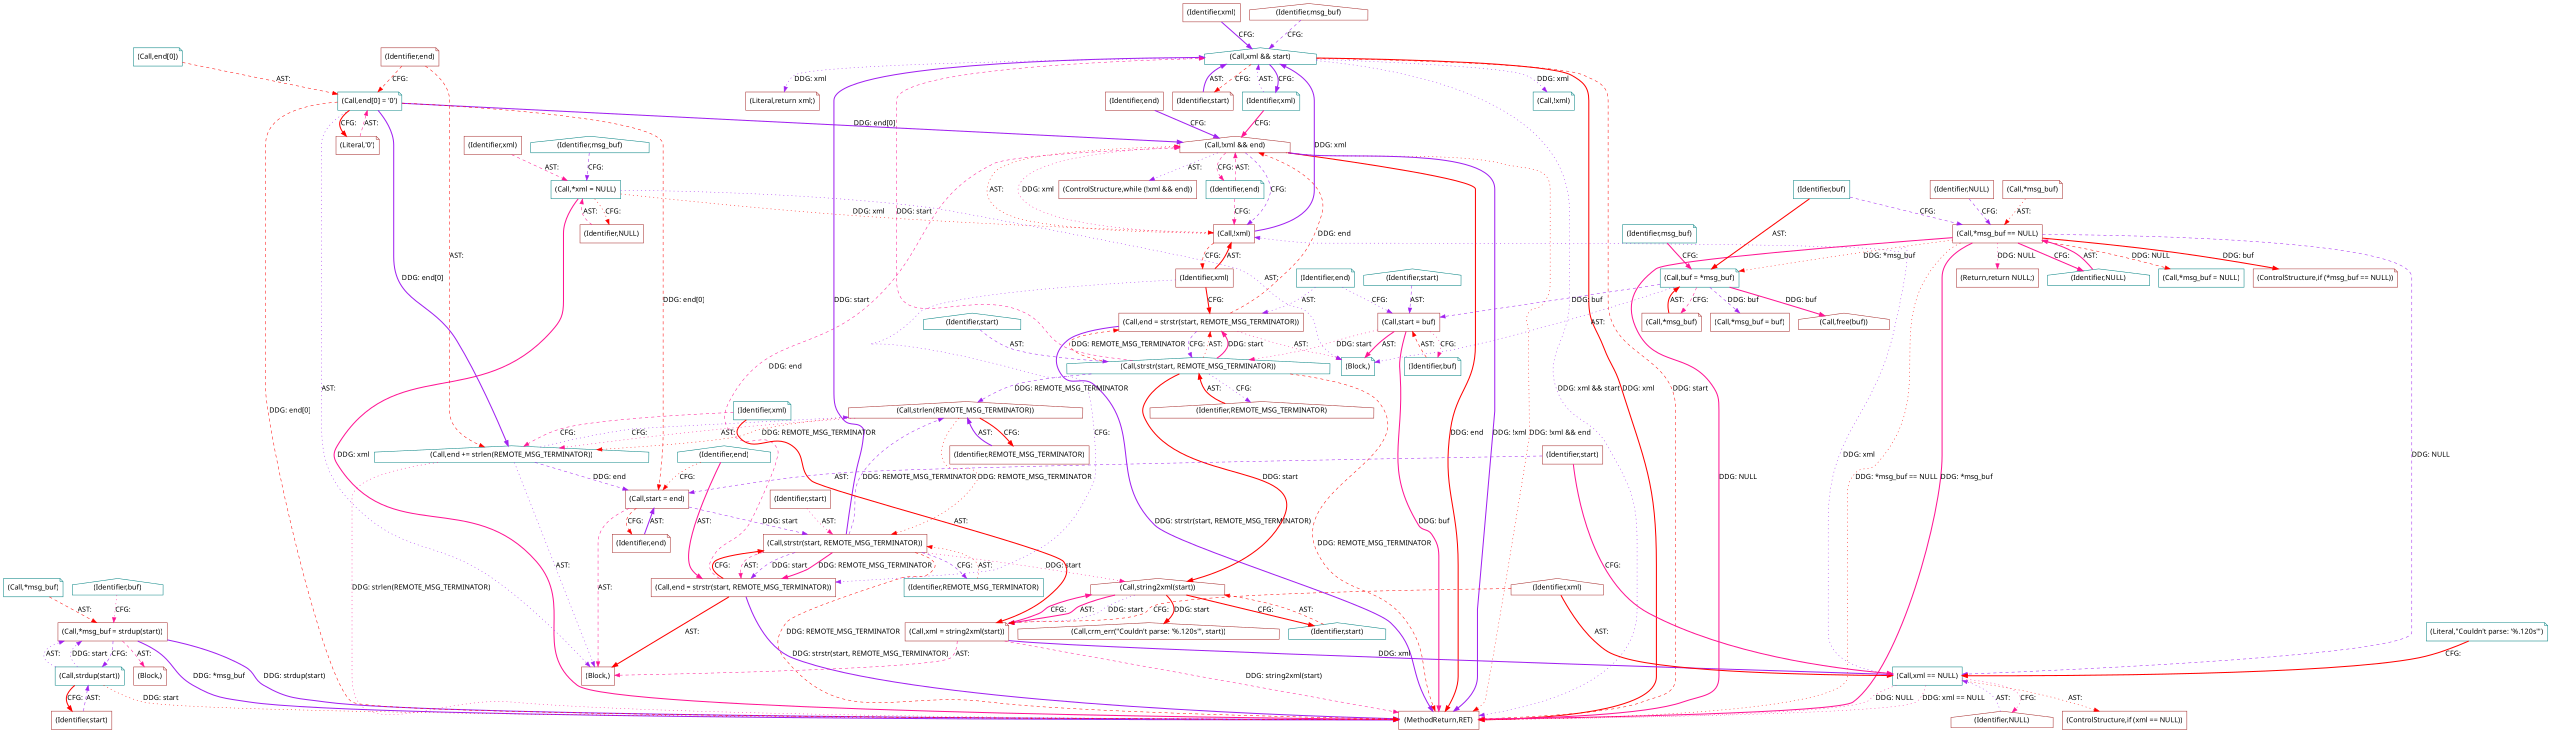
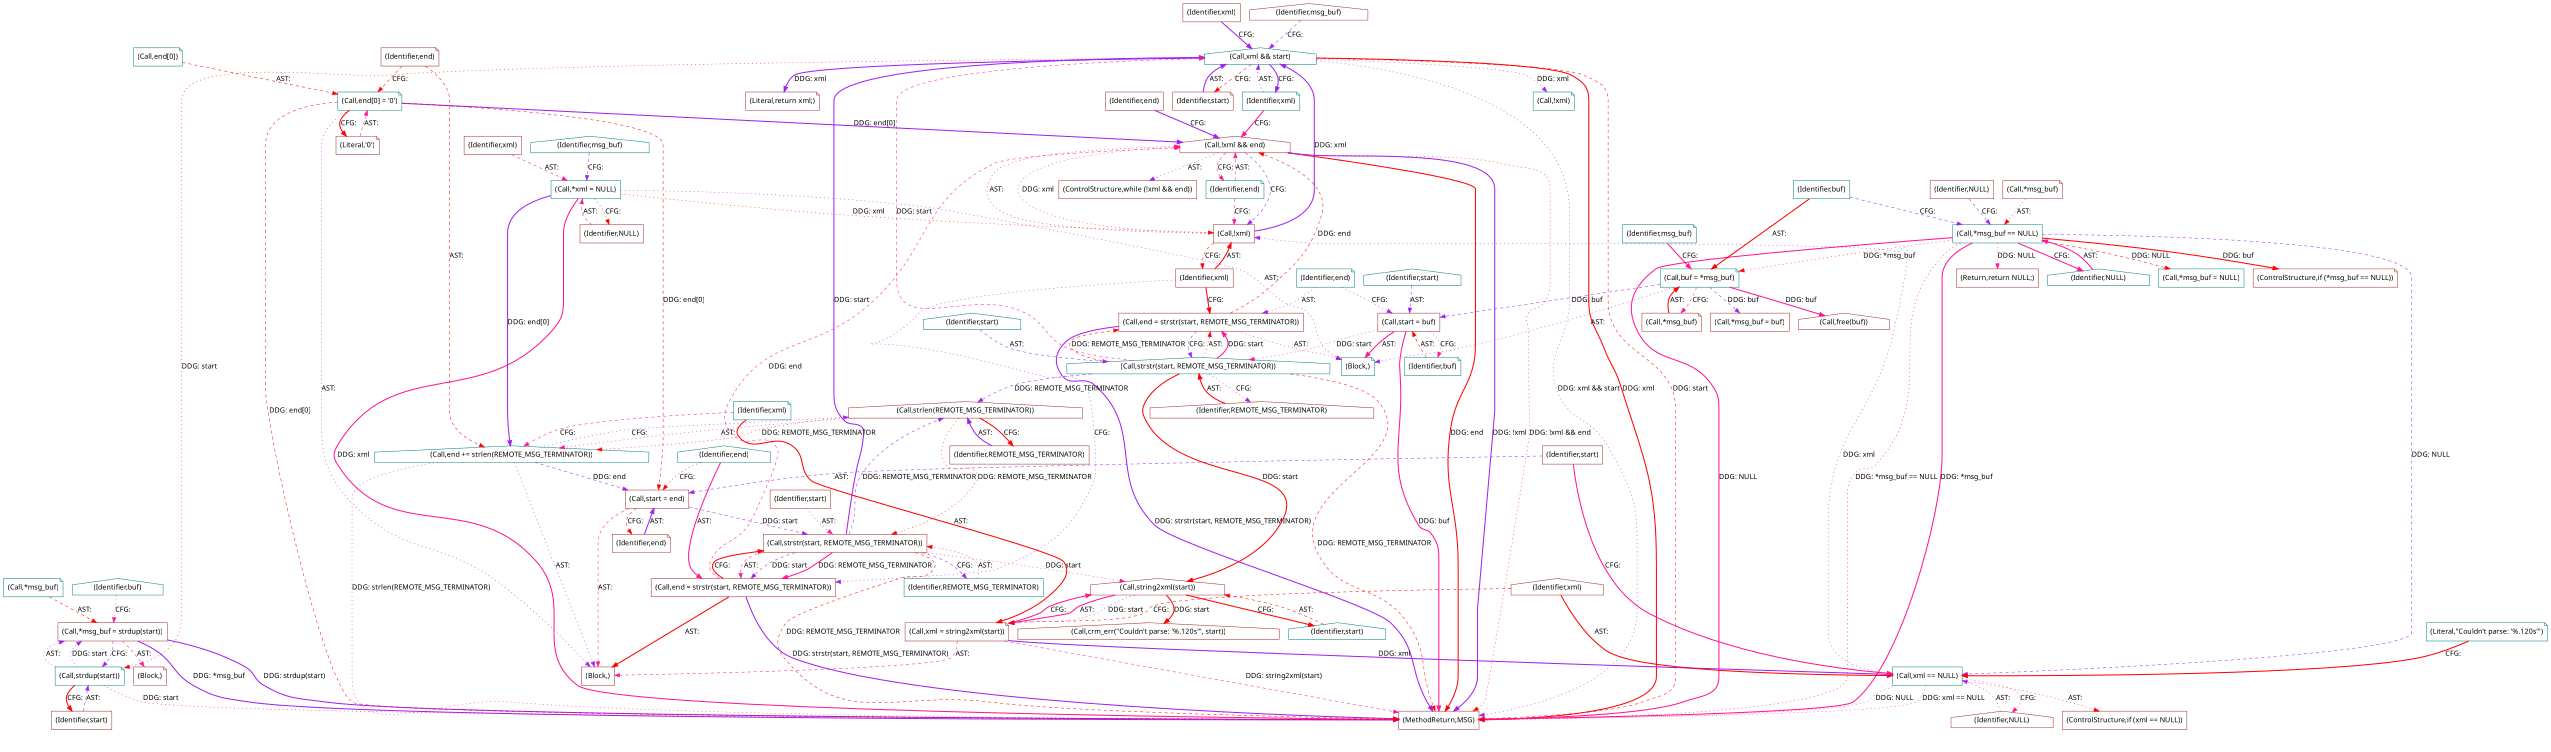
  digraph {
    fontname="Noto Sans"
    node [color=brown fontname="Noto Sans" shape=box]
    edge [color=purple fontname="Noto Sans" style=dashed]
    n1 [label="(Call,*msg_buf = strdup(start))"]
    n2 [color=teal label="(Call,strdup(start))" shape=note]
    n3 [label="(Block,)" shape=note]
-   n4 [label="(MethodReturn,RET)"]
+   n4 [label="(MethodReturn,MSG)"]
    n5 [label="(Identifier,start)"]
    n6 [color=teal label="(Call,xml && start)" shape=house]
    n7 [color=teal label="(Identifier,xml)" shape=note]
    n8 [color=teal label="(Call,!xml)" shape=note]
    n9 [label="(Identifier,start)" shape=note]
    n10 [label="(Literal,return xml;)" shape=note]
    n11 [label="(Call,!xml && end)" shape=house]
    n12 [label="(Call,!xml)"]
    n13 [label="(Identifier,xml)"]
    n14 [color=teal label="(Identifier,end)" shape=note]
    n15 [label="(ControlStructure,while (!xml && end))"]
    n16 [label="(Call,end = strstr(start, REMOTE_MSG_TERMINATOR))"]
    n17 [label="(Call,end = strstr(start, REMOTE_MSG_TERMINATOR))"]
    n18 [color=teal label="(Call,*xml = NULL)"]
    n19 [label="(Identifier,NULL)"]
    n20 [color=teal label="(Block,)" shape=note]
    n21 [color=teal label="(Call,xml == NULL)"]
    n22 [label="(Identifier,NULL)" shape=house]
    n23 [label="(ControlStructure,if (xml == NULL))"]
    n24 [label="(Call,xml = string2xml(start))" shape=note]
    n25 [label="(Call,string2xml(start))" shape=house]
    n26 [label="(Block,)"]
    n27 [color=teal label="(Identifier,start)" shape=house]
    n28 [label="(Call,crm_err(\"Couldn't parse: '%.120s'\", start))" shape=house]
    n29 [label="(Call,strstr(start, REMOTE_MSG_TERMINATOR))"]
    n30 [label="(Call,strlen(REMOTE_MSG_TERMINATOR))" shape=house]
    n31 [color=teal label="(Identifier,REMOTE_MSG_TERMINATOR)"]
    n32 [color=teal label="(Call,end += strlen(REMOTE_MSG_TERMINATOR))" shape=house]
    n33 [label="(Identifier,REMOTE_MSG_TERMINATOR)"]
    n34 [label="(Call,start = end)"]
    n35 [label="(Identifier,end)" shape=note]
    n36 [color=teal label="(Call,strstr(start, REMOTE_MSG_TERMINATOR))" shape=house]
    n37 [label="(Identifier,REMOTE_MSG_TERMINATOR)" shape=house]
    n38 [label="(Call,start = buf)"]
    n39 [color=teal label="(Identifier,buf)" shape=note]
    n40 [color=teal label="(Call,buf = *msg_buf)" shape=note]
    n41 [label="(Call,free(buf))" shape=house]
    n42 [label="(Call,*msg_buf)" shape=note]
    n43 [label="(Call,*msg_buf = buf)"]
-   n44 [label="(Call,*msg_buf == NULL)"]
+   n44 [color=teal label="(Call,*msg_buf == NULL)"]
    n45 [color=teal label="(Call,*msg_buf = NULL)"]
    n46 [label="(ControlStructure,if (*msg_buf == NULL))" shape=note]
    n47 [label="(Return,return NULL;)"]
    n48 [color=teal label="(Identifier,NULL)" shape=house]
    n49 [color=teal label="(Call,end[0] = '\0')" shape=note]
    n50 [label="(Literal,'\0')" shape=note]
    n51 [color=teal label="(Identifier,end)" shape=house]
    n52 [label="(Identifier,end)" shape=note]
    n53 [color=teal label="(Identifier,end)" shape=note]
    n54 [label="(Identifier,xml)"]
    n55 [label="(Identifier,start)"]
    n56 [color=teal label="(Call,end[0])" shape=note]
    n57 [label="(Identifier,xml)" shape=house]
    n58 [label="(Call,*msg_buf)" shape=note]
    n59 [label="(Identifier,end)"]
    n60 [label="(Identifier,xml)"]
    n61 [color=teal label="(Literal,\"Couldn't parse: '%.120s'\")" shape=note]
    n62 [color=teal label="(Identifier,xml)" shape=note]
    n63 [color=teal label="(Identifier,buf)" shape=house]
    n64 [label="(Identifier,msg_buf)" shape=house]
    n65 [color=teal label="(Identifier,msg_buf)" shape=house]
    n66 [color=teal label="(Call,*msg_buf)" shape=note]
    n67 [label="(Identifier,start)"]
    n68 [color=teal label="(Identifier,start)" shape=house]
    n69 [color=teal label="(Identifier,start)" shape=house]
    n70 [color=teal label="(Identifier,buf)"]
    n71 [color=teal label="(Identifier,msg_buf)" shape=note]
    n72 [label="(Identifier,NULL)"]
    n1 -> n2 [label="CFG: "]
    n1 -> n3 [color=deeppink label="AST: "]
    n1 -> n4 [label="DDG: *msg_buf" style=bold]
    n1 -> n4 [label="DDG: strdup(start)" style=bold]
    n2 -> n1 [label="AST: " style=dotted]
    n2 -> n1 [label="DDG: start" style=dotted]
    n2 -> n4 [color=red label="DDG: start" style=dotted]
    n2 -> n5 [color=red label="CFG: " style=bold]
    n5 -> n2 [label="AST: "]
+   n6 -> n2 [color=red label="DDG: start" style=dotted]
    n6 -> n4 [label="DDG: xml && start" style=dotted]
    n6 -> n4 [color=red label="DDG: xml" style=bold]
    n6 -> n4 [color=red label="DDG: start"]
    n6 -> n7 [label="CFG: " style=bold]
    n6 -> n8 [label="DDG: xml" style=dotted]
    n6 -> n9 [color=red label="CFG: "]
-   n6 -> n10 [label="DDG: xml" style=dotted]
+   n6 -> n10 [label="DDG: xml" style=bold]
    n7 -> n6 [label="AST: " style=dotted]
    n7 -> n11 [color=deeppink label="CFG: " style=bold]
    n9 -> n6 [label="AST: " style=bold]
    n11 -> n4 [color=red label="DDG: !xml && end" style=dotted]
    n11 -> n4 [color=red label="DDG: end" style=bold]
    n11 -> n4 [label="DDG: !xml" style=bold]
    n11 -> n12 [label="CFG: "]
    n11 -> n14 [color=deeppink label="CFG: "]
    n11 -> n15 [label="AST: " style=dotted]
    n12 -> n6 [label="DDG: xml" style=bold]
    n12 -> n11 [color=red label="AST: " style=dotted]
    n12 -> n11 [color=deeppink label="DDG: xml" style=dotted]
    n12 -> n13 [color=red label="CFG: "]
    n13 -> n12 [color=red label="AST: " style=bold]
    n13 -> n16 [label="CFG: " style=dotted]
    n13 -> n17 [color=red label="CFG: " style=bold]
    n14 -> n11 [color=deeppink label="AST: "]
    n14 -> n12 [color=deeppink label="CFG: "]
    n16 -> n4 [label="DDG: strstr(start, REMOTE_MSG_TERMINATOR)" style=bold]
    n16 -> n11 [color=deeppink label="DDG: end"]
    n16 -> n26 [color=red label="AST: " style=bold]
    n16 -> n29 [color=red label="CFG: " style=bold]
    n17 -> n4 [label="DDG: strstr(start, REMOTE_MSG_TERMINATOR)" style=bold]
    n17 -> n11 [color=red label="DDG: end"]
    n17 -> n20 [color=deeppink label="AST: " style=dotted]
    n17 -> n36 [label="CFG: "]
    n18 -> n4 [color=deeppink label="DDG: xml" style=bold]
    n18 -> n12 [color=red label="DDG: xml" style=dotted]
    n18 -> n19 [color=red label="CFG: " style=dotted]
    n18 -> n20 [label="AST: " style=dotted]
    n19 -> n18 [color=deeppink label="AST: "]
    n21 -> n4 [color=deeppink label="DDG: xml == NULL" style=dotted]
    n21 -> n4 [color=deeppink label="DDG: NULL" style=dotted]
    n21 -> n12 [label="DDG: xml" style=dotted]
    n21 -> n22 [color=deeppink label="CFG: " style=dotted]
    n21 -> n23 [color=red label="AST: " style=dotted]
    n22 -> n21 [label="AST: " style=dotted]
    n24 -> n4 [color=deeppink label="DDG: string2xml(start)"]
    n24 -> n21 [label="DDG: xml" style=bold]
    n24 -> n25 [color=deeppink label="CFG: " style=bold]
    n24 -> n26 [color=deeppink label="AST: "]
    n25 -> n24 [color=deeppink label="AST: " style=bold]
    n25 -> n24 [label="DDG: start" style=dotted]
    n25 -> n27 [color=red label="CFG: " style=bold]
    n25 -> n28 [color=red label="DDG: start" style=bold]
    n27 -> n25 [color=red label="AST: "]
    n29 -> n4 [color=red label="DDG: REMOTE_MSG_TERMINATOR"]
    n29 -> n6 [label="DDG: start" style=bold]
    n29 -> n16 [color=deeppink label="AST: "]
    n29 -> n16 [label="DDG: start"]
    n29 -> n16 [color=deeppink label="DDG: REMOTE_MSG_TERMINATOR" style=bold]
    n29 -> n25 [color=deeppink label="DDG: start" style=dotted]
    n29 -> n30 [label="DDG: REMOTE_MSG_TERMINATOR"]
    n29 -> n31 [label="CFG: "]
    n30 -> n29 [color=red label="DDG: REMOTE_MSG_TERMINATOR" style=dotted]
    n30 -> n32 [color=deeppink label="AST: " style=dotted]
    n30 -> n32 [color=red label="DDG: REMOTE_MSG_TERMINATOR" style=dotted]
    n30 -> n33 [color=red label="CFG: " style=bold]
    n31 -> n29 [color=red label="AST: " style=dotted]
    n32 -> n4 [color=deeppink label="DDG: strlen(REMOTE_MSG_TERMINATOR)" style=dotted]
    n32 -> n26 [label="AST: " style=dotted]
    n32 -> n30 [label="CFG: " style=dotted]
    n32 -> n34 [label="DDG: end"]
    n33 -> n30 [label="AST: " style=bold]
    n34 -> n26 [color=deeppink label="AST: "]
    n34 -> n29 [label="DDG: start"]
    n34 -> n35 [color=red label="CFG: "]
    n35 -> n34 [label="AST: " style=bold]
    n36 -> n4 [color=red label="DDG: REMOTE_MSG_TERMINATOR"]
    n36 -> n6 [color=deeppink label="DDG: start"]
    n36 -> n17 [color=red label="AST: " style=dotted]
    n36 -> n17 [color=deeppink label="DDG: start" style=bold]
    n36 -> n17 [color=red label="DDG: REMOTE_MSG_TERMINATOR"]
    n36 -> n25 [color=red label="DDG: start" style=bold]
    n36 -> n30 [label="DDG: REMOTE_MSG_TERMINATOR"]
    n36 -> n37 [label="CFG: " style=dotted]
    n37 -> n36 [color=red label="AST: " style=bold]
    n38 -> n4 [color=deeppink label="DDG: buf" style=bold]
    n38 -> n20 [color=deeppink label="AST: " style=bold]
    n38 -> n36 [color=deeppink label="DDG: start" style=dotted]
    n38 -> n39 [color=deeppink label="CFG: " style=dotted]
    n39 -> n38 [color=red label="AST: "]
    n40 -> n20 [label="AST: " style=dotted]
    n40 -> n38 [label="DDG: buf"]
    n40 -> n41 [color=deeppink label="DDG: buf" style=bold]
    n40 -> n42 [color=deeppink label="CFG: "]
    n40 -> n43 [label="DDG: buf"]
    n42 -> n40 [color=red label="AST: " style=bold]
    n44 -> n4 [color=deeppink label="DDG: *msg_buf" style=bold]
    n44 -> n4 [color=deeppink label="DDG: NULL" style=bold]
    n44 -> n4 [color=red label="DDG: *msg_buf == NULL" style=dotted]
    n44 -> n21 [label="DDG: NULL"]
    n44 -> n40 [color=red label="DDG: *msg_buf" style=dotted]
    n44 -> n45 [color=red label="DDG: NULL"]
    n44 -> n46 [color=red label="DDG: buf" style=bold]
    n44 -> n47 [color=deeppink label="DDG: NULL" style=dotted]
    n44 -> n48 [color=deeppink label="CFG: " style=bold]
    n48 -> n44 [color=deeppink label="AST: " style=bold]
    n49 -> n4 [color=red label="DDG: end[0]"]
    n49 -> n11 [label="DDG: end[0]" style=bold]
    n49 -> n26 [label="AST: " style=dotted]
-   n49 -> n32 [label="DDG: end[0]" style=bold]
+   n18 -> n32 [label="DDG: end[0]" style=bold]
    n49 -> n34 [color=red label="DDG: end[0]"]
    n49 -> n50 [color=red label="CFG: " style=bold]
    n50 -> n49 [color=deeppink label="AST: "]
    n51 -> n16 [color=deeppink label="AST: " style=bold]
    n51 -> n34 [color=red label="CFG: " style=dotted]
    n52 -> n32 [color=red label="AST: "]
    n52 -> n49 [color=red label="CFG: "]
    n53 -> n17 [label="AST: " style=dotted]
    n53 -> n38 [label="CFG: " style=dotted]
    n54 -> n18 [color=deeppink label="AST: "]
    n55 -> n29 [color=deeppink label="AST: " style=dotted]
    n56 -> n49 [color=red label="AST: "]
    n57 -> n21 [color=red label="AST: " style=bold]
    n57 -> n24 [color=red label="CFG: "]
    n58 -> n44 [color=red label="AST: " style=dotted]
    n59 -> n11 [label="CFG: " style=bold]
    n60 -> n6 [label="CFG: " style=bold]
    n61 -> n21 [color=red label="CFG: " style=bold]
    n62 -> n24 [color=red label="AST: " style=bold]
    n62 -> n32 [color=deeppink label="CFG: "]
    n63 -> n1 [color=deeppink label="CFG: " style=dotted]
    n64 -> n6 [label="CFG: "]
    n65 -> n18 [label="CFG: "]
    n66 -> n1 [color=red label="AST: "]
    n67 -> n21 [color=deeppink label="CFG: " style=bold]
    n67 -> n34 [label="AST: "]
    n68 -> n38 [label="AST: "]
    n69 -> n36 [label="AST: "]
    n70 -> n40 [color=red label="AST: " style=bold]
    n70 -> n44 [label="CFG: "]
    n71 -> n40 [color=deeppink label="CFG: " style=bold]
    n72 -> n44 [label="CFG: "]
  }
